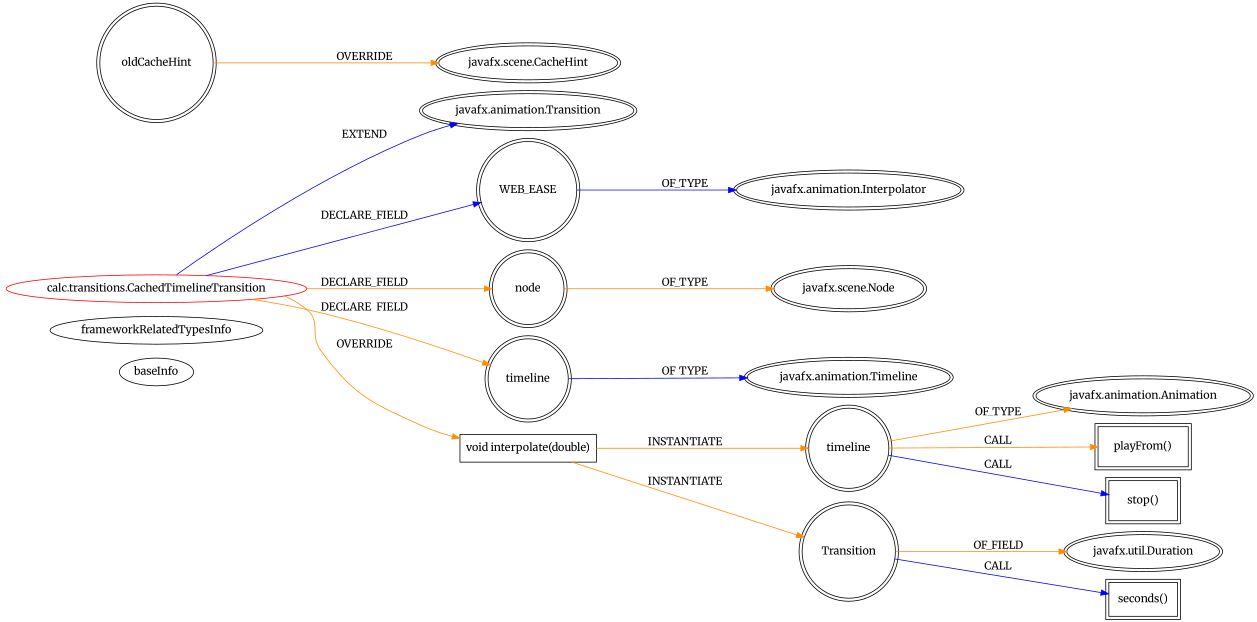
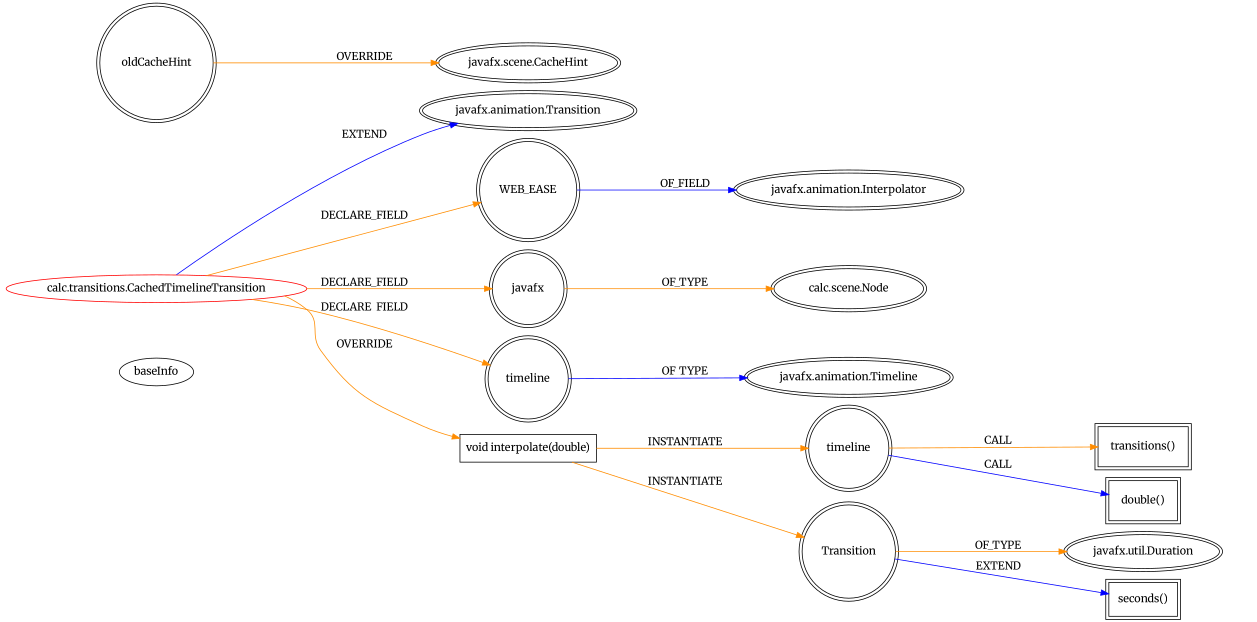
  digraph {
    fontname=Merriweather
    rankdir=LR
    node [fontname=Merriweather isFrameworkType=true vertexType=FRAMEWORK_CLASS_TYPE peripheries=2]
    edge [color=darkorange fontname=Merriweather]
    baseInfo [category=extension_graph graphId=4773 isAnonymous=false possibleRelation=false isFrameworkType="" vertexType="" peripheries=""]
-   frameworkRelatedTypesInfo [0="javafx.animation.Transition" isFrameworkType="" vertexType="" peripheries=""]
    n3 [color=red isFrameworkType=false label="calc.transitions.CachedTimelineTransition" vertexType=ROOT_CLIENT_CLASS_DECLARATION peripheries=""]
    n4 [label="javafx.animation.Transition"]
    n5 [label=WEB_EASE shape=circle vertexType=FIELD_DECLARATION]
-   n6 [label="node" shape=circle vertexType=FIELD_DECLARATION]
+   n6 [label=javafx shape=circle vertexType=FIELD_DECLARATION]
    n7 [label=timeline shape=circle vertexType=FIELD_DECLARATION]
    n8 [isFrameworkType=false label="void interpolate(double)" shape=box vertexType=OVERRIDING_METHOD_DECLARATION peripheries=""]
    n9 [label="javafx.animation.Interpolator"]
-   n10 [label="javafx.scene.Node"]
+   n10 [label="calc.scene.Node"]
    n11 [label=oldCacheHint shape=circle vertexType=FIELD_DECLARATION]
    n12 [label="javafx.scene.CacheHint"]
    n13 [label="javafx.animation.Timeline"]
    n14 [label=timeline shape=circle vertexType=VARIABLE_EXPRESION]
    n15 [label=Transition shape=circle vertexType=VARIABLE_EXPRESION]
-   n16 [label="javafx.animation.Animation"]
-   n17 [label="playFrom()" shape=box vertexType=INSIDE_CALL]
-   n18 [label="stop()" shape=box vertexType=INSIDE_CALL]
+   n17 [label="transitions()" shape=box vertexType=INSIDE_CALL]
+   n18 [label="double()" shape=box vertexType=INSIDE_CALL]
    n19 [label="javafx.util.Duration"]
    n20 [label="seconds()" shape=box vertexType=INSIDE_CALL]
    n3 -> n4 [color=blue label=EXTEND]
-   n3 -> n5 [color=blue label=DECLARE_FIELD]
+   n3 -> n5 [label=DECLARE_FIELD]
    n3 -> n6 [label=DECLARE_FIELD]
    n3 -> n7 [label=DECLARE_FIELD]
    n3 -> n8 [label=OVERRIDE]
-   n5 -> n9 [color=blue label=OF_TYPE]
+   n5 -> n9 [color=blue label=OF_FIELD]
    n6 -> n10 [label=OF_TYPE]
    n7 -> n13 [color=blue label=OF_TYPE]
    n8 -> n14 [label=INSTANTIATE]
    n8 -> n15 [label=INSTANTIATE]
    n11 -> n12 [label=OVERRIDE]
-   n14 -> n16 [label=OF_TYPE]
    n14 -> n17 [label=CALL]
    n14 -> n18 [color=blue label=CALL]
-   n15 -> n19 [label=OF_FIELD]
-   n15 -> n20 [color=blue label=CALL]
+   n15 -> n19 [label=OF_TYPE]
+   n15 -> n20 [color=blue label=EXTEND]
  }
